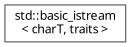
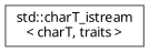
  digraph {
    rankdir=LR
    fontname="Noto Sans"
-   n1 [color=grey40 fillcolor=white fontname="Noto Sans" fontsize=10 height=0.2 label="std::basic_istream\l\< charT, traits \>" shape=box style=filled width=0.4]
+   n1 [color=grey40 fillcolor=white fontname="Noto Sans" fontsize=10 height=0.2 label="std::charT_istream\l\< charT, traits \>" shape=box style=filled width=0.4]
  }
